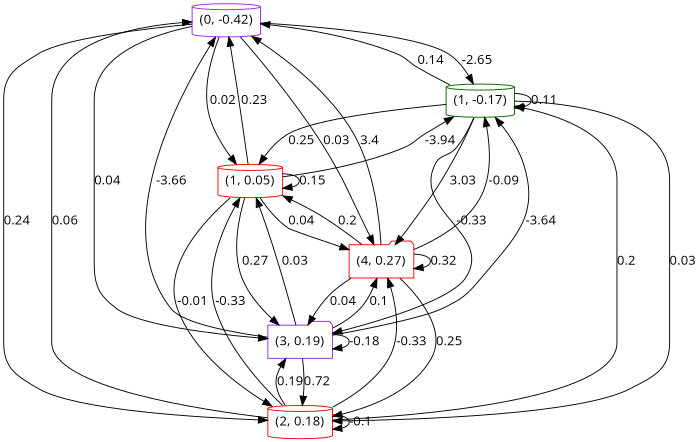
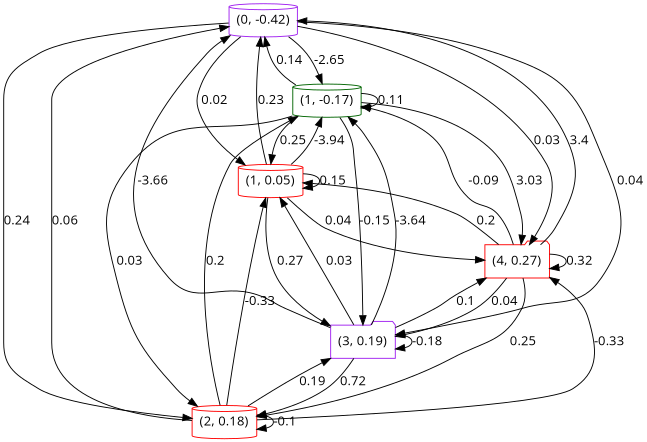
  digraph {
    fontname="Open Sans"
    node [color=red fontname="Open Sans" shape=cylinder]
    edge [fontname="Open Sans"]
    n1 [color=purple label="(0, -0.42)"]
    n2 [color=darkgreen label="(1, -0.17)"]
    n3 [label="(2, 0.18)"]
    n4 [color=purple label="(3, 0.19)" shape=folder]
    n5 [label="(4, 0.27)" shape=folder]
    n6 [label="(1, 0.05)"]
    n1 -> n2 [label=-2.65]
    n1 -> n3 [label=0.24]
    n1 -> n4 [label=0.04]
    n1 -> n5 [label=0.03]
    n1 -> n6 [label=0.02]
    n2 -> n1 [label=0.14]
    n2 -> n2 [label=0.11]
    n2 -> n3 [label=0.03]
-   n2 -> n4 [label=-0.33]
+   n2 -> n4 [label=-0.15]
    n2 -> n5 [label=3.03]
    n2 -> n6 [label=0.25]
    n3 -> n1 [label=0.06]
    n3 -> n2 [label=0.2]
    n3 -> n3 [label=-0.1]
    n3 -> n4 [label=0.19]
    n3 -> n5 [label=-0.33]
    n3 -> n6 [label=-0.33]
    n4 -> n1 [label=-3.66]
    n4 -> n2 [label=-3.64]
    n4 -> n3 [label=0.72]
    n4 -> n4 [label=-0.18]
    n4 -> n5 [label=0.1]
    n4 -> n6 [label=0.03]
    n5 -> n1 [label=3.4]
    n5 -> n2 [label=-0.09]
    n5 -> n3 [label=0.25]
    n5 -> n4 [label=0.04]
    n5 -> n5 [label=0.32]
    n5 -> n6 [label=0.2]
    n6 -> n1 [label=0.23]
    n6 -> n2 [label=-3.94]
-   n6 -> n3 [label=-0.01]
    n6 -> n4 [label=0.27]
    n6 -> n5 [label=0.04]
    n6 -> n6 [label=0.15]
  }
